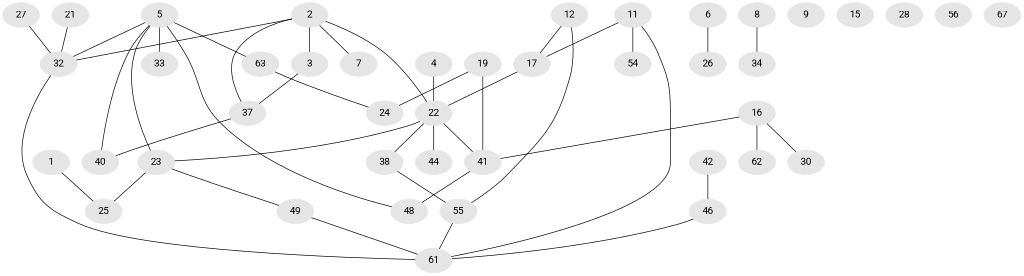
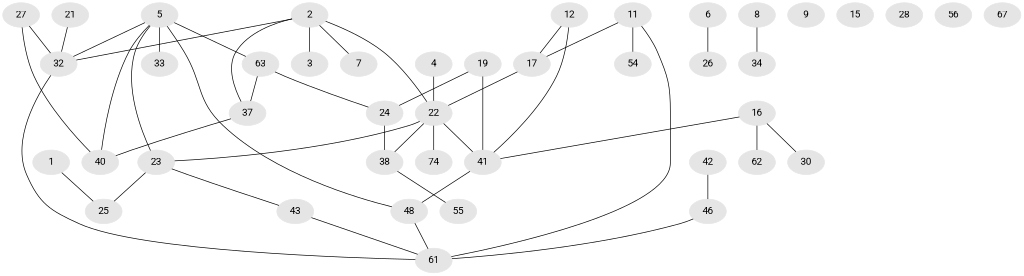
  graph {
    fontname=Roboto
    node [color=gray90 fontname=Roboto style=filled]
    edge [fontname=Roboto]
    25 [super="+58"]
    1
    42 [super="+59"]
    46
    2 [super="+66"]
    3
    7
    22 [super="+60"]
    32 [super="+57"]
    37 [super="+68"]
    23 [super="+35"]
    41 [super="+65"]
    38
-   44
+   44 [label=74]
    61 [super="+64"]
    40 [super="+50"]
    4 [super="+10"]
    5 [super="+51"]
    n19 [label=63 super="+45"]
    33
    48
    24
-   49
+   49 [label=43]
    6 [super="+29"]
    26
    8 [super="+47"]
    34
    9
    11 [super="+63"]
    17 [super="+52"]
    54
    12
    16 [super="+31"]
    30
    62
    15
    19 [super="+36"]
    21
    55
    27
    28
    56
    67
    1 -- 25
    42 -- 46
    46 -- 61
    2 -- 3
    2 -- 7
    2 -- 22
    2 -- 32
    2 -- 37
    22 -- 23
    22 -- 41
    22 -- 38
    22 -- 44
    32 -- 61
    37 -- 40
    23 -- 25
    23 -- 49
    41 -- 48
    38 -- 55
    4 -- 22 [weight=2]
    5 -- 32
    5 -- 23
    5 -- 40
    5 -- n19
    5 -- 33 [weight=2]
    5 -- 48
-   3 -- 37
+   n19 -- 37
    n19 -- 24
+   24 -- 38
    49 -- 61
    6 -- 26
    8 -- 34
    11 -- 61
    11 -- 17
    11 -- 54
    17 -- 22 [weight=2]
-   12 -- 55
+   12 -- 41
    12 -- 17
    16 -- 41
    16 -- 30
    16 -- 62
    19 -- 41
    19 -- 24
    21 -- 32
-   55 -- 61
+   48 -- 61
    27 -- 32
+   27 -- 40
  }
